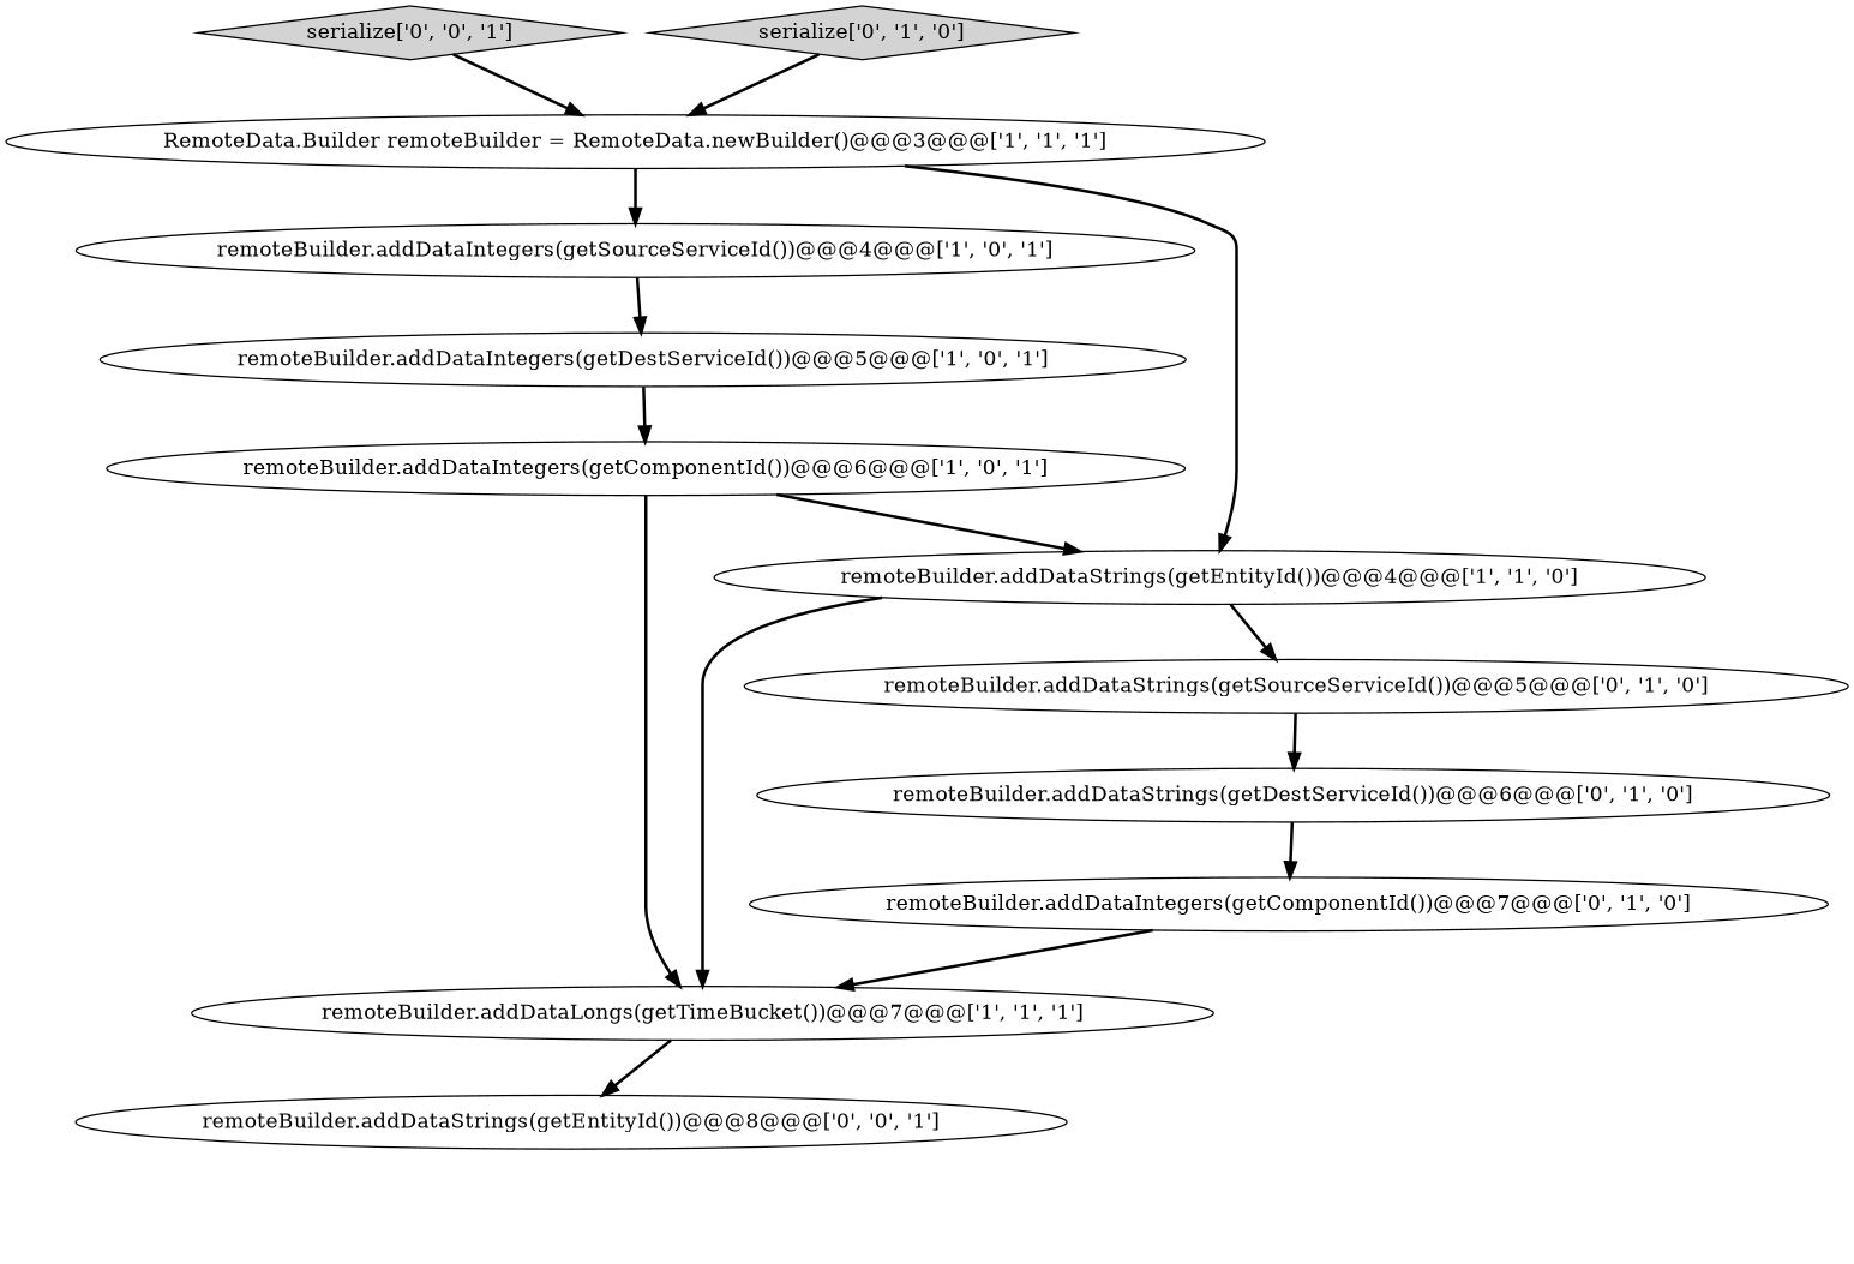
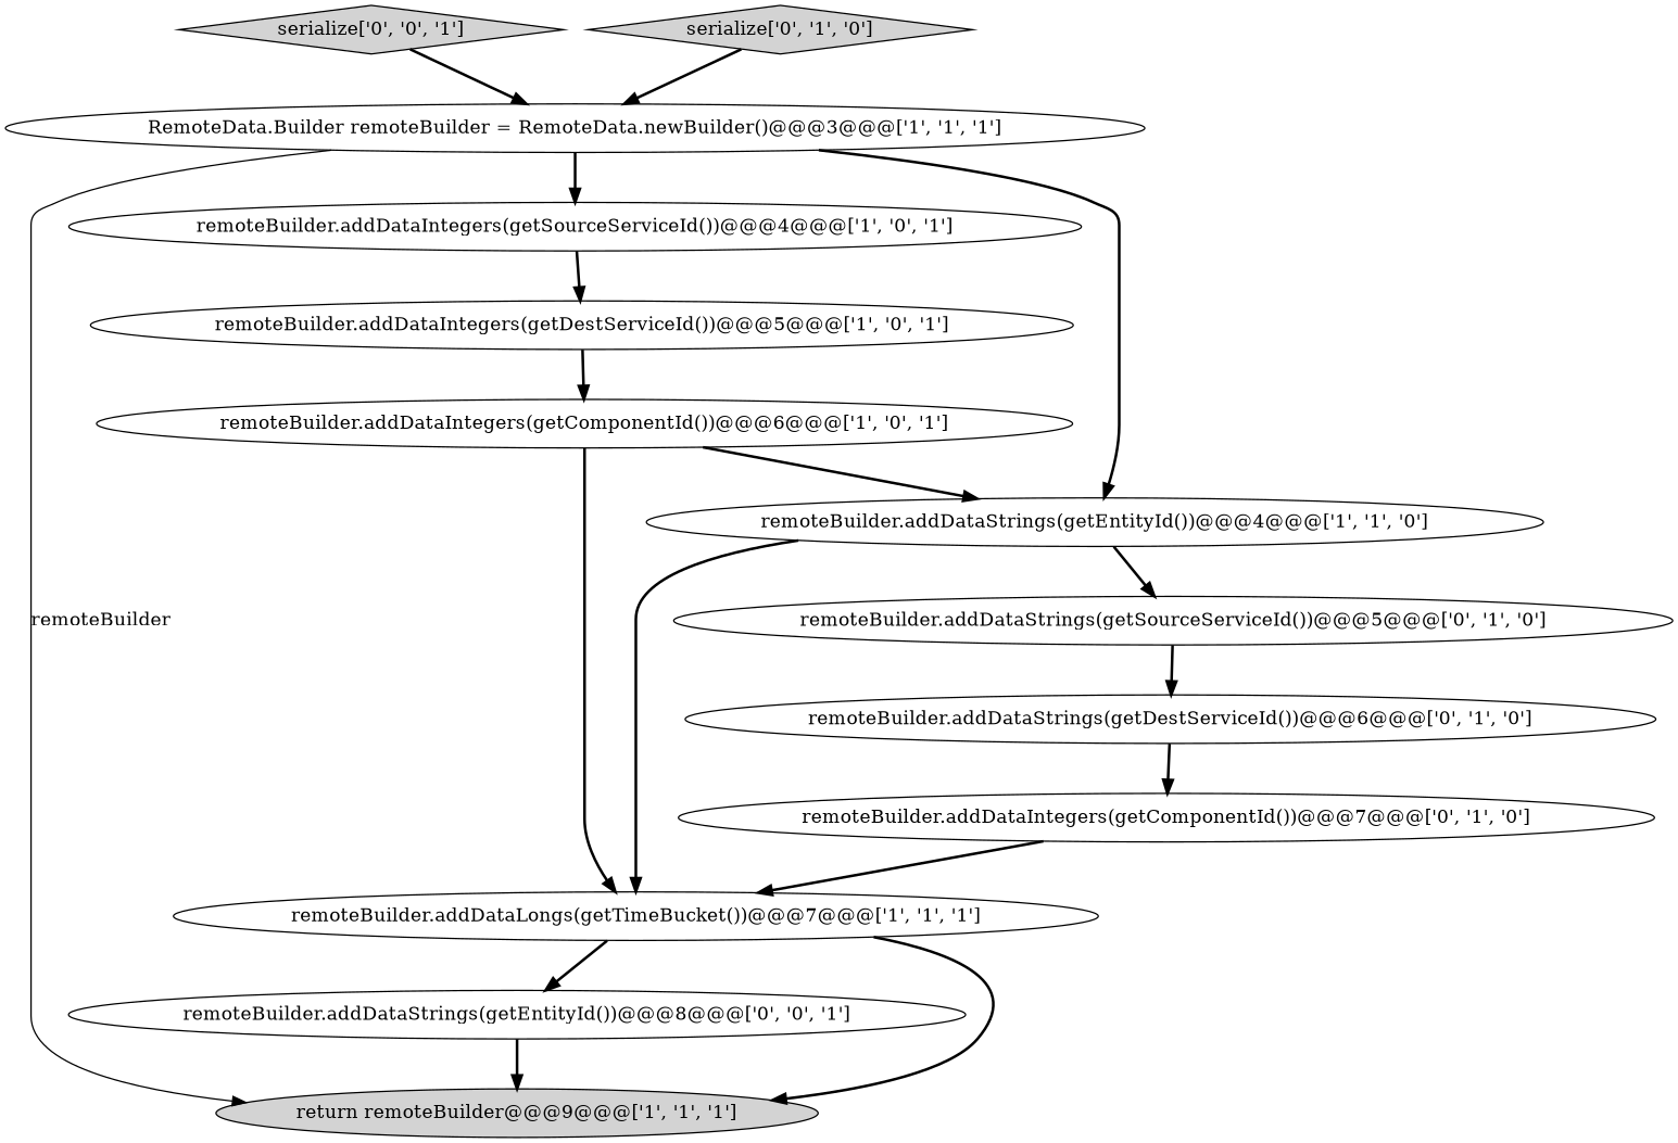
  digraph {
    node [fillcolor=white shape=ellipse style=filled]
    edge [style=bold]
    n1 [label="remoteBuilder.addDataLongs(getTimeBucket())@@@7@@@['1', '1', '1']"]
    n2 [label="remoteBuilder.addDataStrings(getEntityId())@@@8@@@['0', '0', '1']"]
+   n3 [fillcolor=lightgray label="return remoteBuilder@@@9@@@['1', '1', '1']"]
    n4 [label="RemoteData.Builder remoteBuilder = RemoteData.newBuilder()@@@3@@@['1', '1', '1']"]
    n5 [label="remoteBuilder.addDataIntegers(getSourceServiceId())@@@4@@@['1', '0', '1']"]
    n6 [label="remoteBuilder.addDataStrings(getEntityId())@@@4@@@['1', '1', '0']"]
    n7 [label="remoteBuilder.addDataIntegers(getDestServiceId())@@@5@@@['1', '0', '1']"]
    n8 [label="remoteBuilder.addDataStrings(getSourceServiceId())@@@5@@@['0', '1', '0']"]
    n9 [label="remoteBuilder.addDataIntegers(getComponentId())@@@6@@@['1', '0', '1']"]
    n10 [label="remoteBuilder.addDataStrings(getDestServiceId())@@@6@@@['0', '1', '0']"]
    n11 [label="remoteBuilder.addDataIntegers(getComponentId())@@@7@@@['0', '1', '0']"]
    n12 [fillcolor=lightgray label="serialize['0', '0', '1']" shape=diamond]
    n13 [fillcolor=lightgray label="serialize['0', '1', '0']" shape=diamond]
    n1 -> n2
+   n1 -> n3
+   n2 -> n3
+   n4 -> n3 [label=remoteBuilder style=solid]
    n4 -> n5
    n4 -> n6
    n5 -> n7
    n6 -> n1
    n6 -> n8
    n7 -> n9
    n8 -> n10
    n9 -> n1
    n9 -> n6
    n10 -> n11
    n11 -> n1
    n12 -> n4
    n13 -> n4
  }
